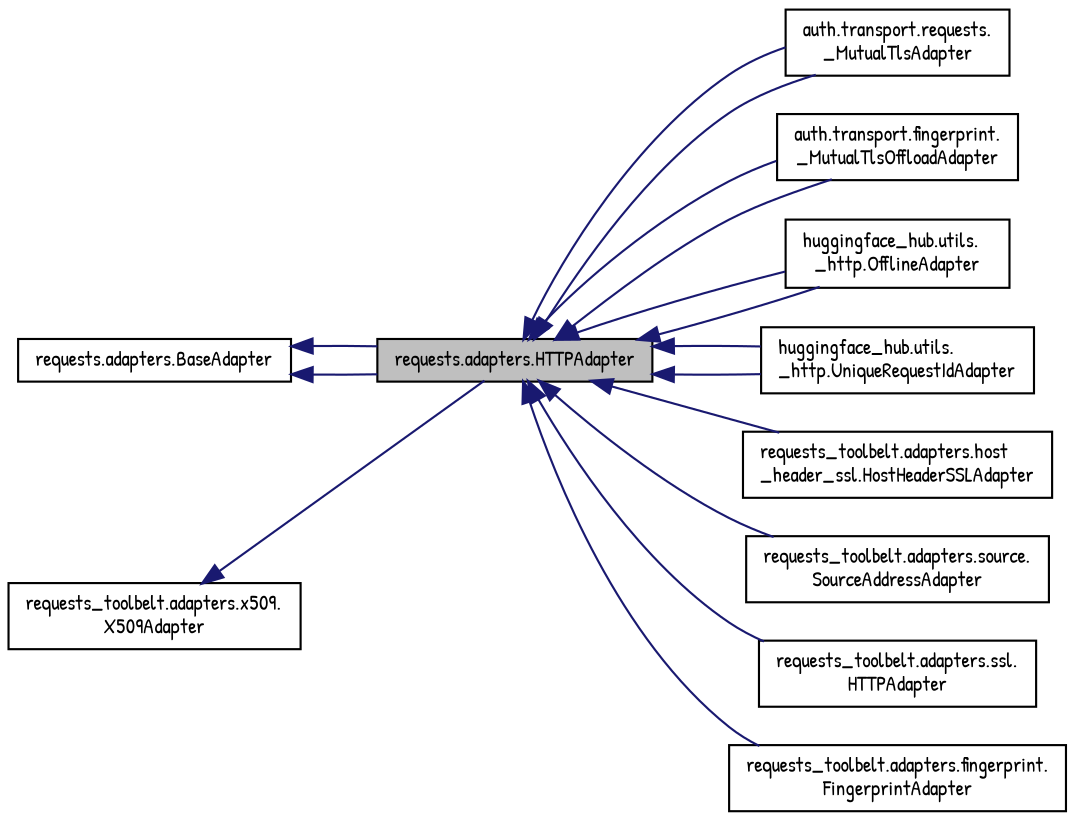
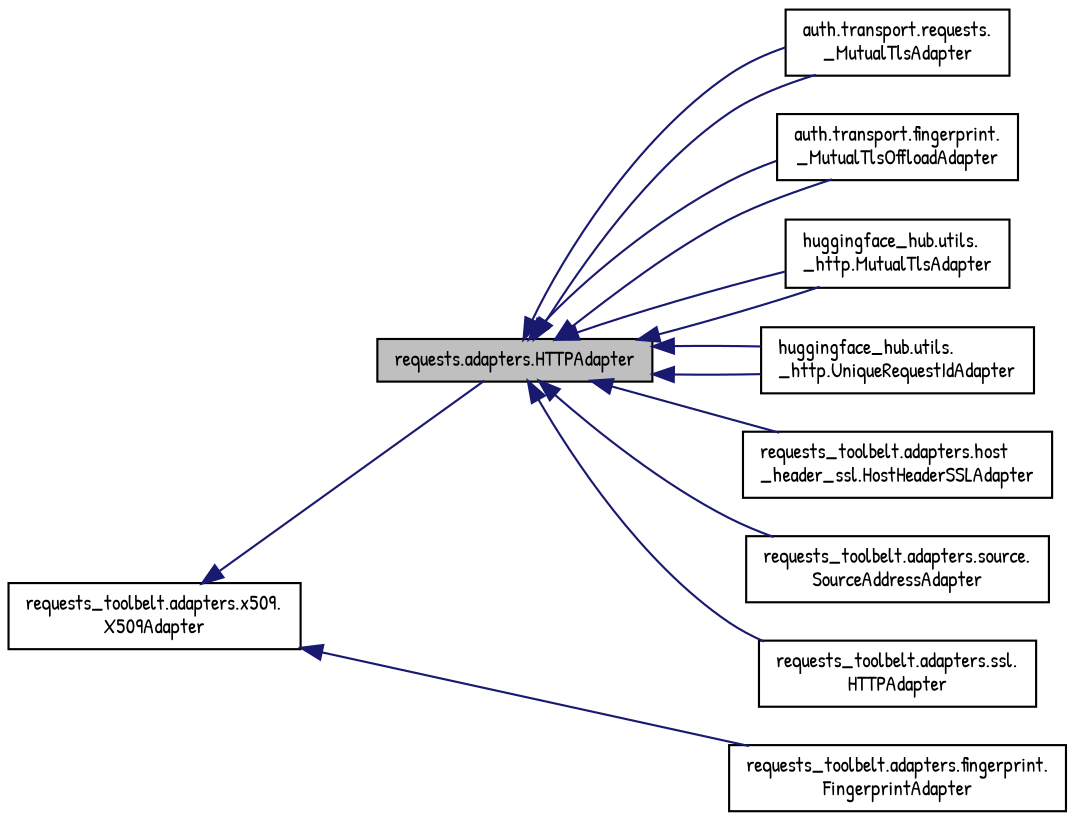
  digraph {
    fontname="Patrick Hand"
    rankdir=LR
    node [color=black fillcolor=white fontname="Patrick Hand" fontsize=10 shape=record style=filled]
    edge [color=midnightblue dir=back fontname="Patrick Hand" fontsize=10 labelfontname=Helvetica labelfontsize=10 style=solid]
    n1 [fillcolor=grey75 fontcolor=black height=0.2 label="requests.adapters.HTTPAdapter" width=0.4]
    n2 [height=0.2 label="auth.transport.requests.\l_MutualTlsAdapter" width=0.4]
    n3 [height=0.2 label="auth.transport.fingerprint.\l_MutualTlsOffloadAdapter" width=0.4]
-   n4 [height=0.2 label="huggingface_hub.utils.\l_http.OfflineAdapter" width=0.4]
+   n4 [height=0.2 label="huggingface_hub.utils.\l_http.MutualTlsAdapter" width=0.4]
    n5 [height=0.2 label="huggingface_hub.utils.\l_http.UniqueRequestIdAdapter" width=0.4]
    n6 [height=0.2 label="requests_toolbelt.adapters.fingerprint.\lFingerprintAdapter" width=0.4]
    n7 [height=0.2 label="requests_toolbelt.adapters.host\l_header_ssl.HostHeaderSSLAdapter" width=0.4]
    n8 [height=0.2 label="requests_toolbelt.adapters.source.\lSourceAddressAdapter" width=0.4]
    n9 [height=0.2 label="requests_toolbelt.adapters.ssl.\lHTTPAdapter" width=0.4]
    n10 [height=0.2 label="requests_toolbelt.adapters.x509.\lX509Adapter" width=0.4]
-   n11 [height=0.2 label="requests.adapters.BaseAdapter" width=0.4]
    n1 -> n2
    n1 -> n2
    n1 -> n3
    n1 -> n3
    n1 -> n4
    n1 -> n4
    n1 -> n5
    n1 -> n5
-   n1 -> n6
+   n10 -> n6
    n1 -> n7
    n1 -> n8
    n1 -> n9
    n10 -> n1
-   n11 -> n1
-   n11 -> n1
  }
